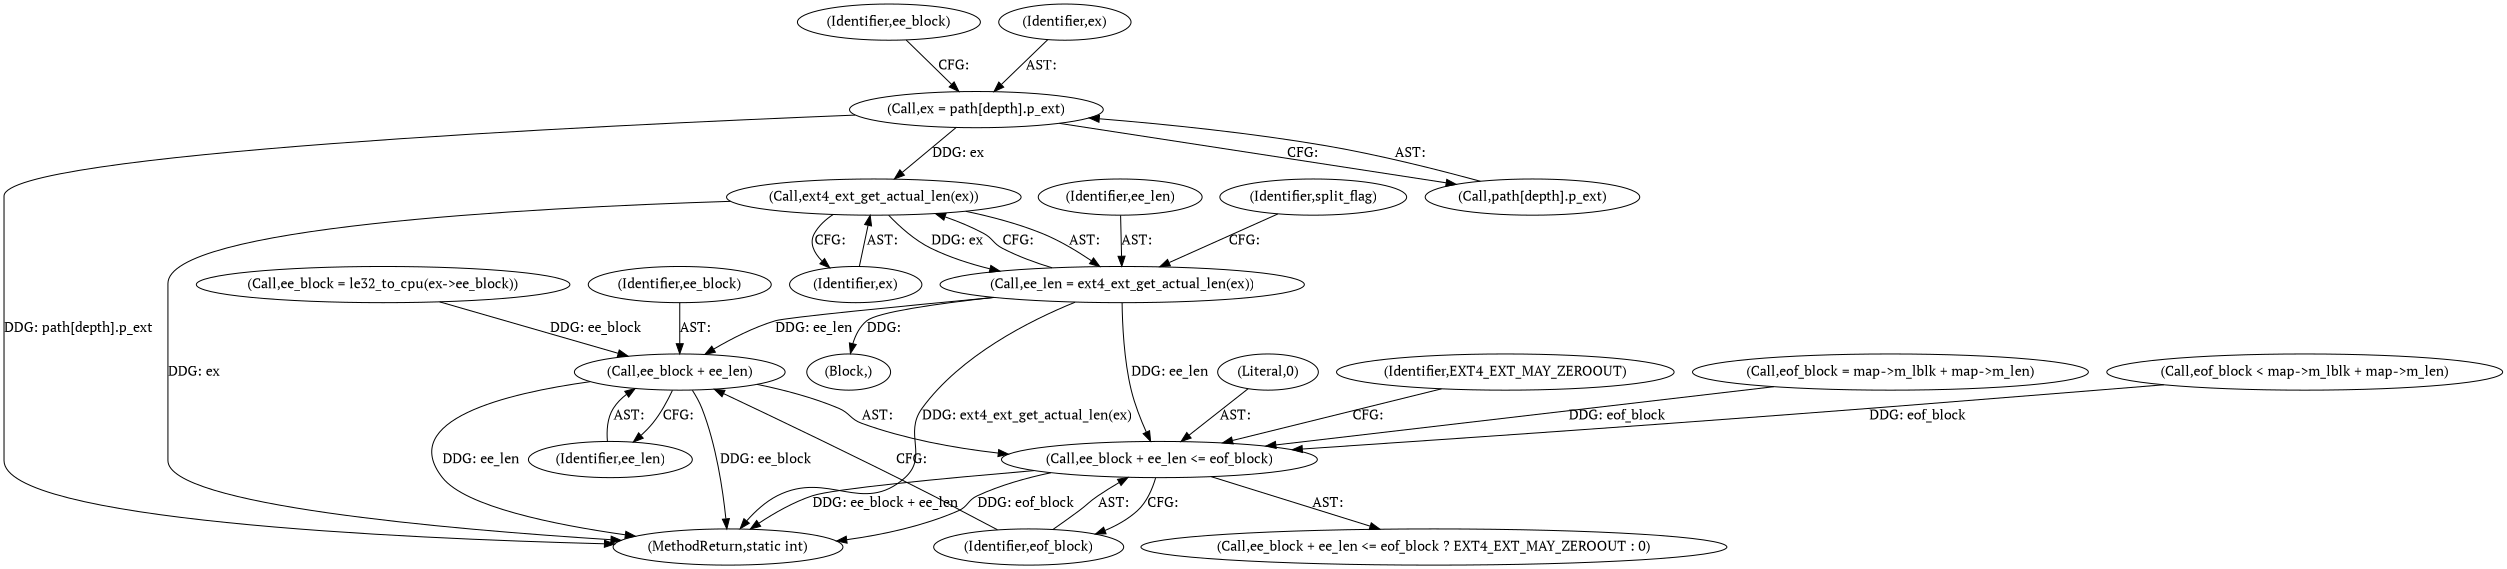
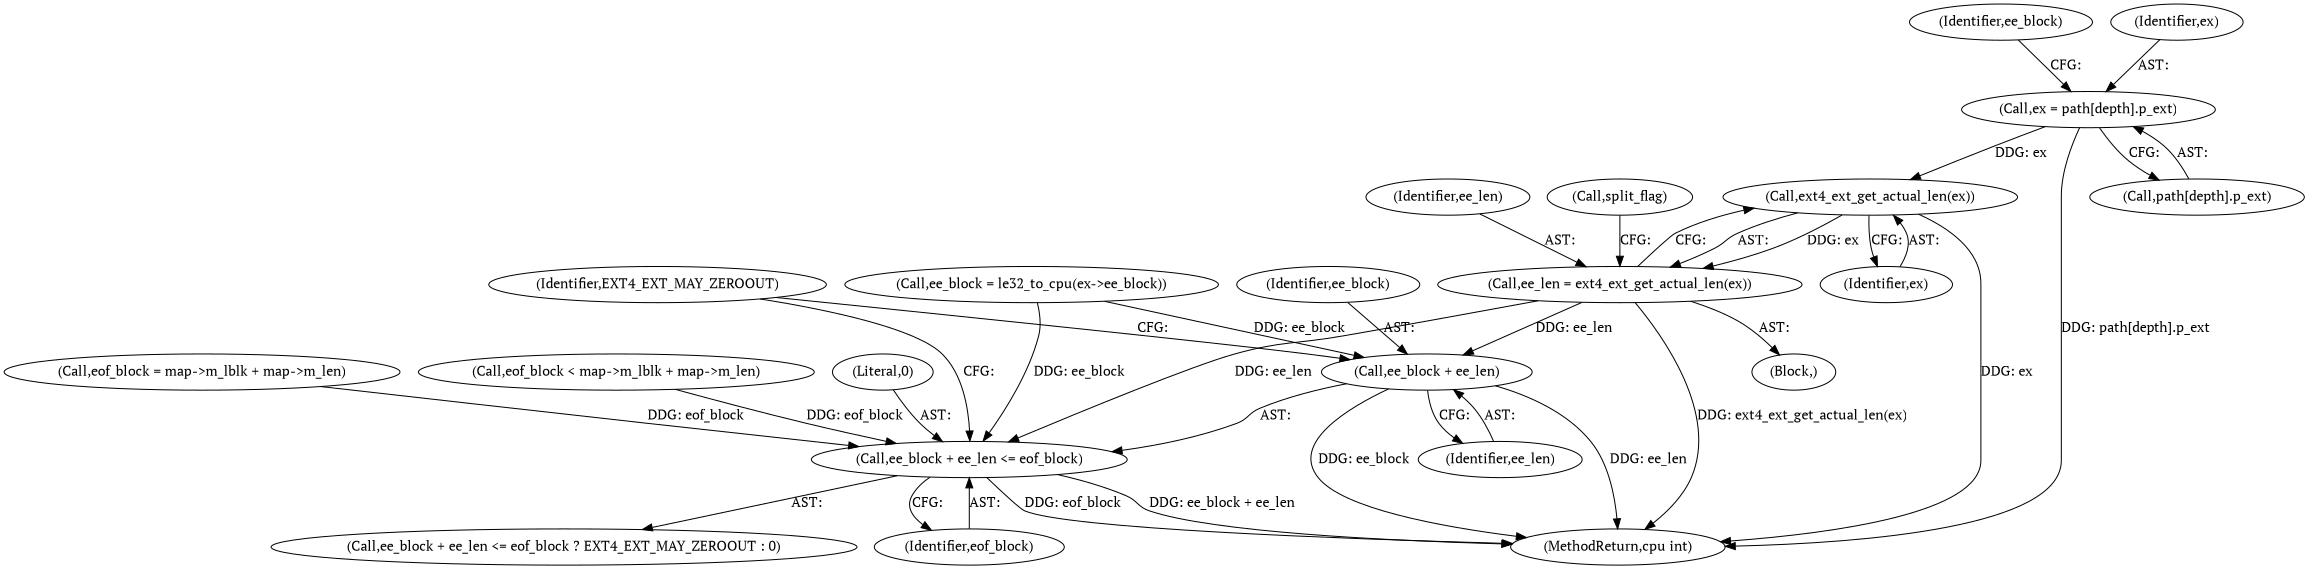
  digraph {
    fontname="PT Serif"
    node [fontname="PT Serif"]
    edge [fontname="PT Serif"]
    n1 [label="(Call,ex = path[depth].p_ext)"]
    n2 [label="(Call,ext4_ext_get_actual_len(ex))"]
-   n3 [label="(MethodReturn,static int)"]
+   n3 [label="(MethodReturn,cpu int)"]
    n4 [label="(Call,path[depth].p_ext)"]
    n5 [label="(Call,ee_len = ext4_ext_get_actual_len(ex))"]
    n6 [label="(Identifier,ex)"]
    n7 [label="(Block,)"]
    n8 [label="(Call,ee_block + ee_len <= eof_block)"]
    n9 [label="(Call,ee_block + ee_len)"]
    n10 [label="(Call,ee_block + ee_len <= eof_block ? EXT4_EXT_MAY_ZEROOUT : 0)"]
    n11 [label="(Identifier,eof_block)"]
    n12 [label="(Identifier,ee_len)"]
    n13 [label="(Call,eof_block = map->m_lblk + map->m_len)"]
    n14 [label="(Identifier,ee_block)"]
    n15 [label="(Identifier,ex)"]
    n16 [label="(Identifier,ee_len)"]
    n17 [label="(Call,eof_block < map->m_lblk + map->m_len)"]
    n18 [label="(Literal,0)"]
-   n19 [label="(Identifier,split_flag)"]
+   n19 [label="(Call,split_flag)"]
    n20 [label="(Identifier,EXT4_EXT_MAY_ZEROOUT)"]
    n21 [label="(Call,ee_block = le32_to_cpu(ex->ee_block))"]
    n22 [label="(Identifier,ee_block)"]
    n1 -> n2 [label="DDG: ex"]
    n1 -> n3 [label="DDG: path[depth].p_ext"]
    n1 -> n4 [label="CFG: "]
    n2 -> n3 [label="DDG: ex"]
    n2 -> n5 [label="AST: "]
    n2 -> n5 [label="DDG: ex"]
    n2 -> n6 [label="CFG: "]
    n4 -> n1 [label="AST: "]
    n5 -> n2 [label="CFG: "]
    n5 -> n3 [label="DDG: ext4_ext_get_actual_len(ex)"]
-   n5 -> n7 [label="DDG: "]
+   n5 -> n7 [label="AST: "]
    n5 -> n8 [label="DDG: ee_len"]
    n5 -> n9 [label="DDG: ee_len"]
    n6 -> n2 [label="AST: "]
    n8 -> n3 [label="DDG: ee_block + ee_len"]
    n8 -> n3 [label="DDG: eof_block"]
    n8 -> n10 [label="AST: "]
    n8 -> n11 [label="CFG: "]
    n9 -> n3 [label="DDG: ee_block"]
    n9 -> n3 [label="DDG: ee_len"]
    n9 -> n8 [label="AST: "]
    n9 -> n12 [label="CFG: "]
    n11 -> n8 [label="AST: "]
-   n11 -> n9 [label="CFG: "]
+   n20 -> n9 [label="CFG: "]
    n12 -> n9 [label="AST: "]
    n13 -> n8 [label="DDG: eof_block"]
    n14 -> n1 [label="CFG: "]
    n15 -> n1 [label="AST: "]
    n16 -> n5 [label="AST: "]
    n17 -> n8 [label="DDG: eof_block"]
    n18 -> n8 [label="AST: "]
    n19 -> n5 [label="CFG: "]
    n20 -> n8 [label="CFG: "]
+   n21 -> n8 [label="DDG: ee_block"]
    n21 -> n9 [label="DDG: ee_block"]
    n22 -> n9 [label="AST: "]
  }
